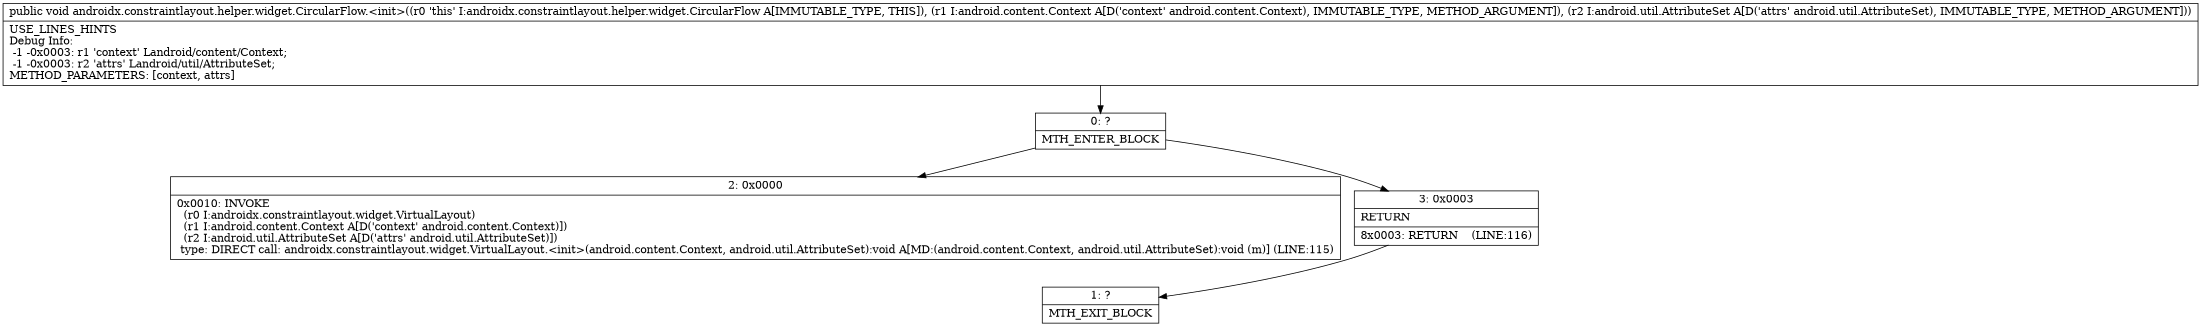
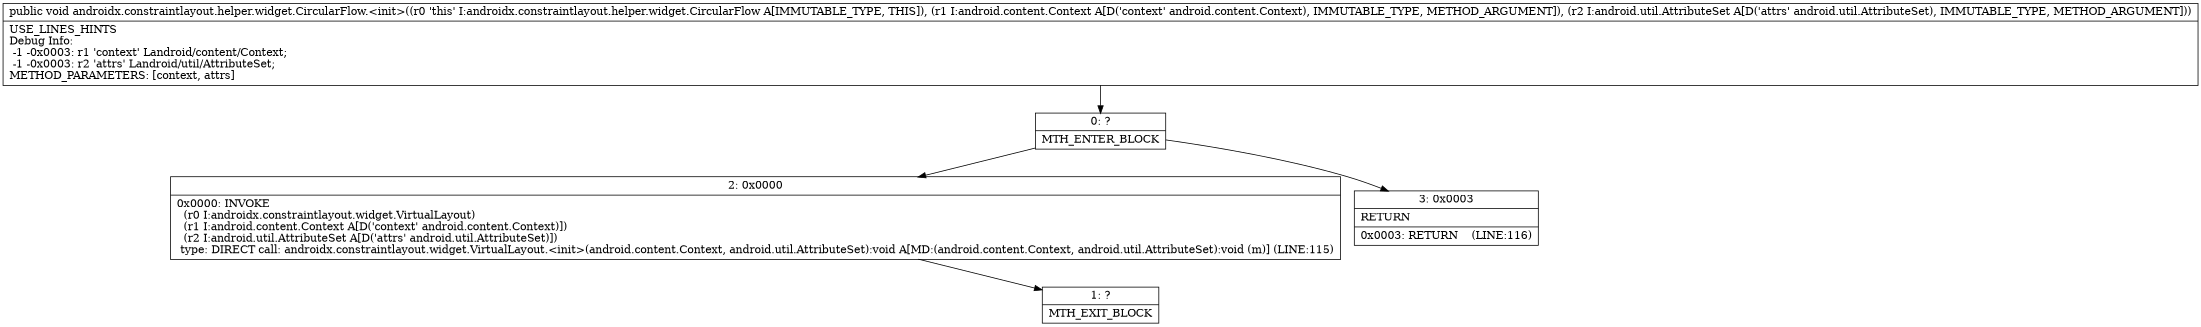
  digraph {
    node [shape=record]
    n1 [label="{0\:\ ?|MTH_ENTER_BLOCK\l}"]
-   n2 [label="{2\:\ 0x0000|0x0010: INVOKE  \l  (r0 I:androidx.constraintlayout.widget.VirtualLayout)\l  (r1 I:android.content.Context A[D('context' android.content.Context)])\l  (r2 I:android.util.AttributeSet A[D('attrs' android.util.AttributeSet)])\l type: DIRECT call: androidx.constraintlayout.widget.VirtualLayout.\<init\>(android.content.Context, android.util.AttributeSet):void A[MD:(android.content.Context, android.util.AttributeSet):void (m)] (LINE:115)\l}"]
-   n3 [label="{3\:\ 0x0003|RETURN\l|8x0003: RETURN    (LINE:116)\l}"]
+   n2 [label="{2\:\ 0x0000|0x0000: INVOKE  \l  (r0 I:androidx.constraintlayout.widget.VirtualLayout)\l  (r1 I:android.content.Context A[D('context' android.content.Context)])\l  (r2 I:android.util.AttributeSet A[D('attrs' android.util.AttributeSet)])\l type: DIRECT call: androidx.constraintlayout.widget.VirtualLayout.\<init\>(android.content.Context, android.util.AttributeSet):void A[MD:(android.content.Context, android.util.AttributeSet):void (m)] (LINE:115)\l}"]
+   n3 [label="{3\:\ 0x0003|RETURN\l|0x0003: RETURN    (LINE:116)\l}"]
    n4 [label="{1\:\ ?|MTH_EXIT_BLOCK\l}"]
    n5 [label="{public void androidx.constraintlayout.helper.widget.CircularFlow.\<init\>((r0 'this' I:androidx.constraintlayout.helper.widget.CircularFlow A[IMMUTABLE_TYPE, THIS]), (r1 I:android.content.Context A[D('context' android.content.Context), IMMUTABLE_TYPE, METHOD_ARGUMENT]), (r2 I:android.util.AttributeSet A[D('attrs' android.util.AttributeSet), IMMUTABLE_TYPE, METHOD_ARGUMENT]))  | USE_LINES_HINTS\lDebug Info:\l  \-1 \-0x0003: r1 'context' Landroid\/content\/Context;\l  \-1 \-0x0003: r2 'attrs' Landroid\/util\/AttributeSet;\lMETHOD_PARAMETERS: [context, attrs]\l}"]
    n1 -> n2
    n1 -> n3
-   n3 -> n4
+   n2 -> n4
    n5 -> n1
  }
